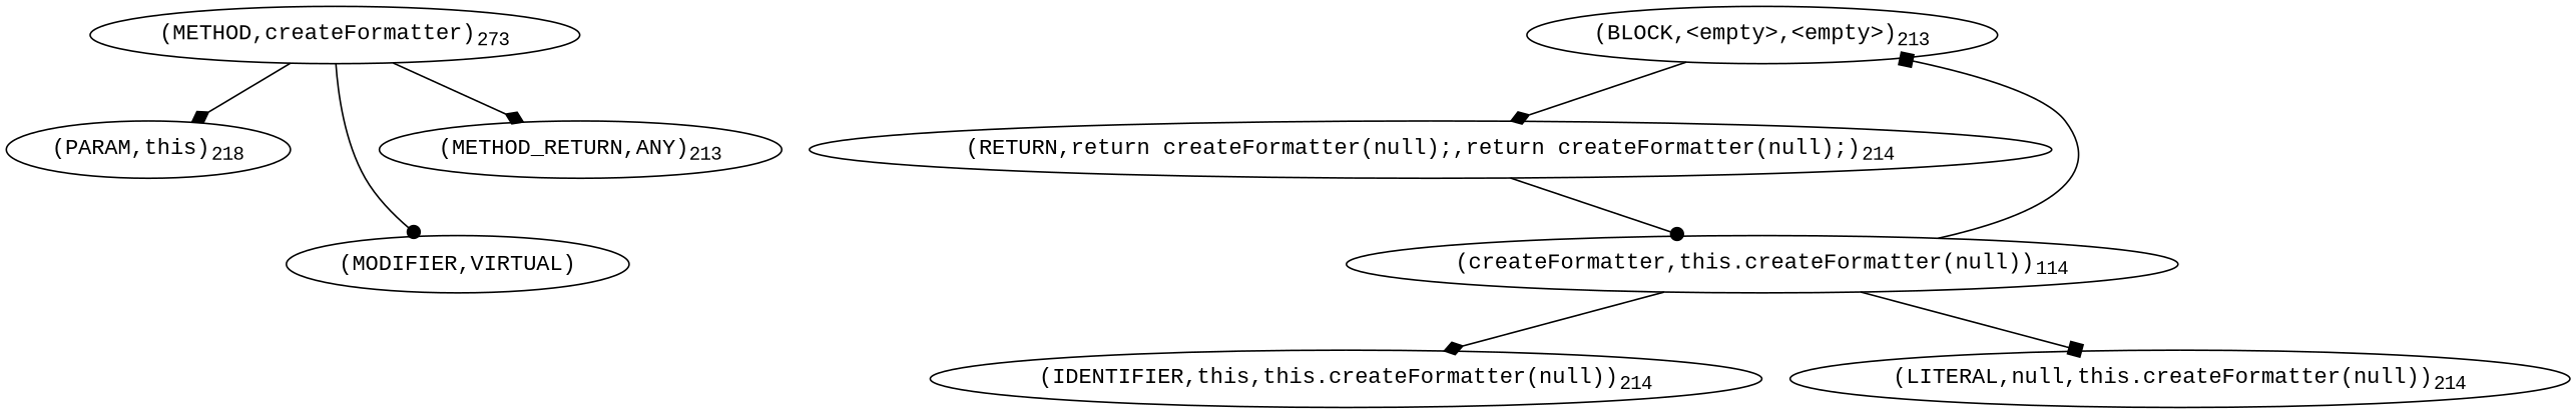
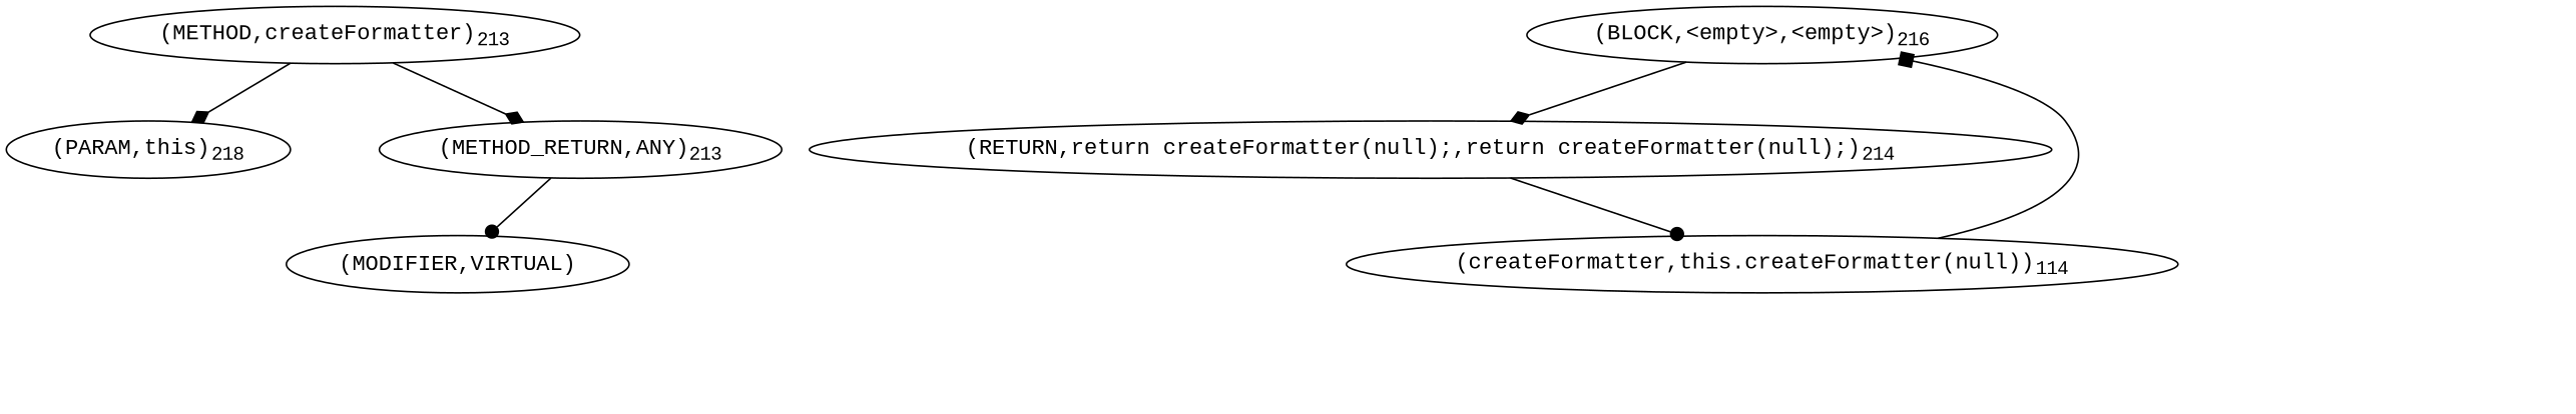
  digraph {
    fontname="Liberation Mono"
    node [fontname="Liberation Mono"]
    edge [arrowhead=diamond fontname="Liberation Mono"]
-   n1 [label=<(METHOD,createFormatter)<SUB>273</SUB>>]
+   n1 [label=<(METHOD,createFormatter)<SUB>213</SUB>>]
    n2 [label=<(PARAM,this)<SUB>218</SUB>>]
    n3 [label=<(MODIFIER,VIRTUAL)>]
    n4 [label=<(METHOD_RETURN,ANY)<SUB>213</SUB>>]
-   n5 [label=<(BLOCK,&lt;empty&gt;,&lt;empty&gt;)<SUB>213</SUB>>]
+   n5 [label=<(BLOCK,&lt;empty&gt;,&lt;empty&gt;)<SUB>216</SUB>>]
    n6 [label=<(RETURN,return createFormatter(null);,return createFormatter(null);)<SUB>214</SUB>>]
    n7 [label=<(createFormatter,this.createFormatter(null))<SUB>114</SUB>>]
-   n8 [label=<(IDENTIFIER,this,this.createFormatter(null))<SUB>214</SUB>>]
-   n9 [label=<(LITERAL,null,this.createFormatter(null))<SUB>214</SUB>>]
    n1 -> n2
-   n1 -> n3 [arrowhead=dot]
+   n4 -> n3 [arrowhead=dot]
    n1 -> n4
    n5 -> n6
    n6 -> n7 [arrowhead=dot]
    n7 -> n5 [arrowhead=box]
-   n7 -> n8
-   n7 -> n9 [arrowhead=box]
  }
